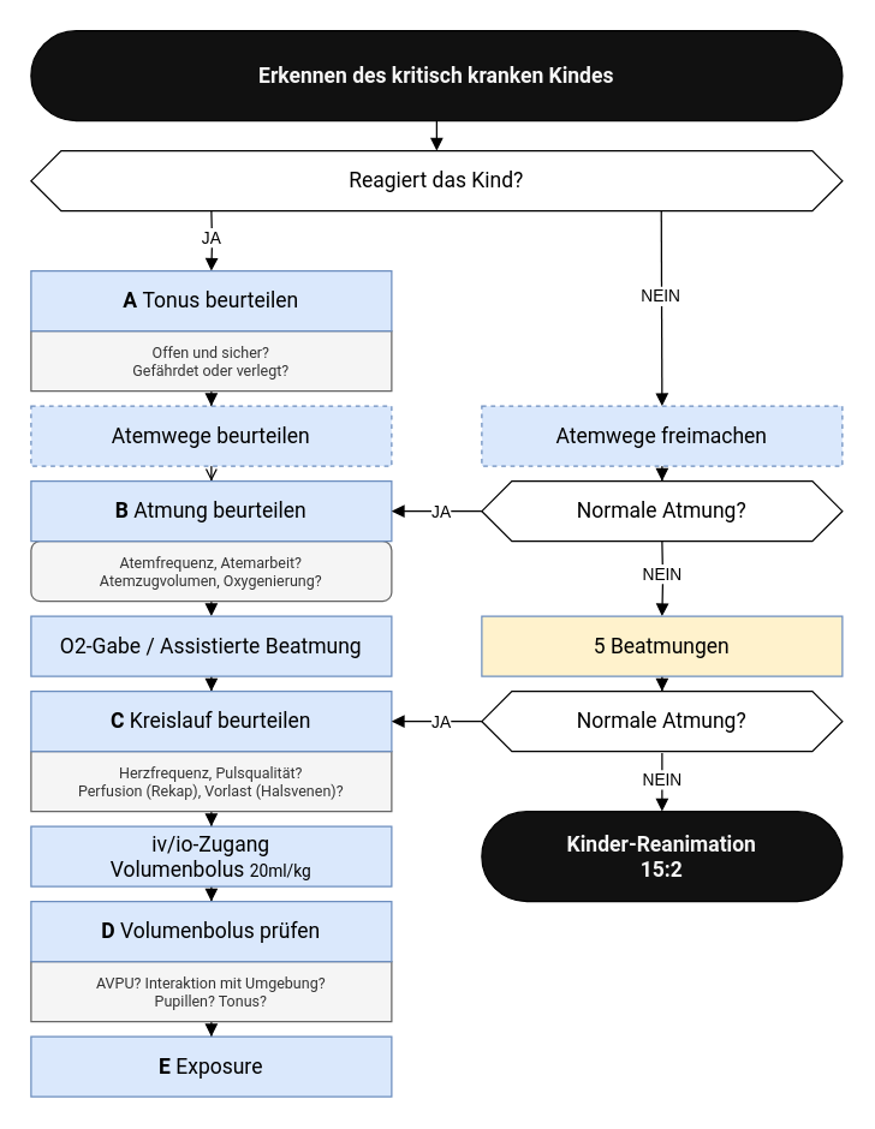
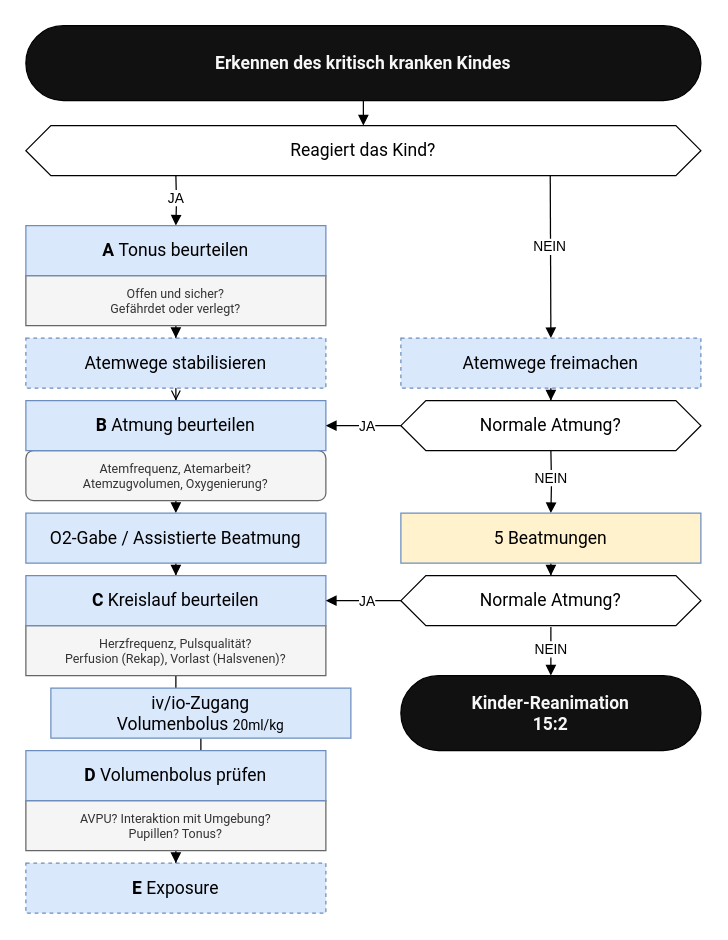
  <mxCell id="0" />
  <mxCell id="1" parent="0" />
  <mxCell id="2" style="edgeStyle=orthogonalEdgeStyle;shape=connector;rounded=0;orthogonalLoop=1;jettySize=auto;html=1;entryX=0.5;entryY=0;entryDx=0;entryDy=0;strokeColor=default;align=center;verticalAlign=middle;fontFamily=Helvetica;fontSize=11;fontColor=default;labelBackgroundColor=default;endArrow=block;endFill=1;" edge="1" parent="1" source="3" target="39"><mxGeometry relative="1" as="geometry" /></mxCell>
  <mxCell id="3" value="AVPU? Interaktion mit Umgebung?&lt;br&gt;Pupillen? Tonus?" style="rounded=0;whiteSpace=wrap;html=1;fillColor=#f5f5f5;strokeColor=#666666;fontFamily=&quot;Roboto&quot;, &quot;Helvetica Neue&quot;, sans-serif;fontSize=10;fontColor=#333333;labelBackgroundColor=none;" vertex="1" parent="1"><mxGeometry y="640" width="240" height="40" as="geometry" x="20" /></mxCell>
  <mxCell id="4" style="edgeStyle=orthogonalEdgeStyle;shape=connector;rounded=0;orthogonalLoop=1;jettySize=auto;html=1;entryX=0.5;entryY=0;entryDx=0;entryDy=0;strokeColor=default;align=center;verticalAlign=middle;fontFamily=Helvetica;fontSize=11;fontColor=default;labelBackgroundColor=default;endArrow=block;endFill=1;" edge="1" parent="1" source="5" target="37"><mxGeometry relative="1" as="geometry" /></mxCell>
  <mxCell id="5" value="Herzfrequenz, Pulsqualität?&lt;br&gt;Perfusion (Rekap), Vorlast (Halsvenen)?" style="rounded=0;whiteSpace=wrap;html=1;fillColor=#f5f5f5;strokeColor=#666666;fontFamily=&quot;Roboto&quot;, &quot;Helvetica Neue&quot;, sans-serif;fontSize=10;fontColor=#333333;labelBackgroundColor=none;" vertex="1" parent="1"><mxGeometry y="500" width="240" height="40" as="geometry" x="20" /></mxCell>
  <mxCell id="6" style="edgeStyle=orthogonalEdgeStyle;shape=connector;rounded=0;orthogonalLoop=1;jettySize=auto;html=1;exitX=0.5;exitY=1;exitDx=0;exitDy=0;entryX=0.5;entryY=0;entryDx=0;entryDy=0;strokeColor=default;align=center;verticalAlign=middle;fontFamily=Helvetica;fontSize=11;fontColor=default;labelBackgroundColor=default;endArrow=block;endFill=1;" edge="1" parent="1" source="7" target="29"><mxGeometry relative="1" as="geometry" /></mxCell>
  <mxCell id="7" value="Atemfrequenz, Atemarbeit?&lt;div&gt;Atemzugvolumen, Oxygenierung?&lt;/div&gt;" style="whiteSpace=wrap;html=1;fillColor=#f5f5f5;strokeColor=#666666;fontFamily=&quot;Roboto&quot;, &quot;Helvetica Neue&quot;, sans-serif;fontSize=10;fontColor=#333333;labelBackgroundColor=none;rounded=1;" vertex="1" parent="1"><mxGeometry y="360" width="240" height="40" as="geometry" x="20" /></mxCell>
  <mxCell id="8" style="edgeStyle=orthogonalEdgeStyle;shape=connector;rounded=0;orthogonalLoop=1;jettySize=auto;html=1;strokeColor=default;align=center;verticalAlign=middle;fontFamily=Helvetica;fontSize=11;fontColor=default;labelBackgroundColor=default;endArrow=block;endFill=1;" edge="1" parent="1" source="9" target="18"><mxGeometry relative="1" as="geometry" /></mxCell>
  <mxCell id="9" value="Offen und sicher?&lt;br&gt;Gefährdet oder verlegt?" style="rounded=0;whiteSpace=wrap;html=1;fillColor=#f5f5f5;strokeColor=#666666;fontFamily=&quot;Roboto&quot;, &quot;Helvetica Neue&quot;, sans-serif;fontSize=10;fontColor=#333333;labelBackgroundColor=none;" vertex="1" parent="1"><mxGeometry y="220" width="240" height="40" as="geometry" x="20" /></mxCell>
  <mxCell id="10" style="edgeStyle=orthogonalEdgeStyle;shape=connector;rounded=0;orthogonalLoop=1;jettySize=auto;html=1;strokeColor=default;align=center;verticalAlign=middle;fontFamily=Helvetica;fontSize=11;fontColor=default;labelBackgroundColor=default;endArrow=block;endFill=1;entryX=0.5;entryY=0;entryDx=0;entryDy=0;" parent="1" edge="1"><mxGeometry relative="1" as="geometry"><Array as="points"><mxPoint x="290" y="90" /><mxPoint x="290" y="90" /></Array><mxPoint x="290" y="100" as="targetPoint" /><mxPoint x="290" y="80" as="sourcePoint" /></mxGeometry></mxCell>
  <mxCell id="11" value="Erkennen des kritisch kranken Kindes" style="rounded=1;whiteSpace=wrap;html=1;arcSize=50;fillColor=#111111;fontColor=#F7F7F7;fontFamily=&quot;Roboto&quot;, &quot;Helvetica Neue&quot;, sans-serif;fontSize=14;fontStyle=1;labelBackgroundColor=none;strokeColor=default;" parent="1" vertex="1"><mxGeometry width="540" height="60" as="geometry" x="20" y="20" /></mxCell>
  <mxCell id="12" style="edgeStyle=orthogonalEdgeStyle;rounded=0;orthogonalLoop=1;jettySize=auto;html=1;exitX=0.625;exitY=1;exitDx=0;exitDy=0;entryX=0.5;entryY=0;entryDx=0;entryDy=0;endArrow=block;endFill=1;" edge="1" parent="1" target="20"><mxGeometry relative="1" as="geometry"><mxPoint x="440" y="180" as="targetPoint" /><mxPoint x="439.5" y="140" as="sourcePoint" /></mxGeometry></mxCell>
  <mxCell id="13" value="NEIN" style="edgeLabel;html=1;align=center;verticalAlign=middle;resizable=0;points=[];" vertex="1" connectable="0" parent="12"><mxGeometry x="-0.111" y="4" relative="1" as="geometry"><mxPoint x="-5" y="-1" as="offset" /></mxGeometry></mxCell>
  <mxCell id="14" value="Reagiert das Kind?" style="shape=hexagon;perimeter=hexagonPerimeter2;whiteSpace=wrap;html=1;fixedSize=1;fontSize=14;fontFamily=&quot;Roboto&quot;, &quot;Helvetica Neue&quot;, sans-serif;size=20;fontColor=default;labelBackgroundColor=none;" parent="1" vertex="1"><mxGeometry y="100" width="540" height="40" as="geometry" x="20" /></mxCell>
  <mxCell id="15" style="edgeStyle=orthogonalEdgeStyle;rounded=0;orthogonalLoop=1;jettySize=auto;html=1;exitX=0.625;exitY=1;exitDx=0;exitDy=0;endArrow=block;endFill=1;" edge="1" parent="1"><mxGeometry relative="1" as="geometry"><mxPoint x="140" y="180" as="targetPoint" /><mxPoint x="140" y="140" as="sourcePoint" /></mxGeometry></mxCell>
  <mxCell id="16" value="JA" style="edgeLabel;html=1;align=center;verticalAlign=middle;resizable=0;points=[];" vertex="1" connectable="0" parent="15"><mxGeometry x="-0.111" y="4" relative="1" as="geometry"><mxPoint x="-5" y="-1" as="offset" /></mxGeometry></mxCell>
  <mxCell id="17" style="edgeStyle=orthogonalEdgeStyle;rounded=0;orthogonalLoop=1;jettySize=auto;html=1;entryX=0.5;entryY=0;entryDx=0;entryDy=0;endArrow=open;endFill=1;" edge="1" parent="1" source="18" target="22"><mxGeometry relative="1" as="geometry" /></mxCell>
- <mxCell id="18" value="Atemwege beurteilen" style="rounded=0;whiteSpace=wrap;html=1;fillColor=#dae8fc;strokeColor=#6c8ebf;fontFamily=&quot;Roboto&quot;, &quot;Helvetica Neue&quot;, sans-serif;fontSize=14;dashed=1;fontColor=default;labelBackgroundColor=none;" vertex="1" parent="1"><mxGeometry y="270" width="240" height="40" as="geometry" x="20" /></mxCell>
+ <mxCell id="18" value="Atemwege stabilisieren" style="rounded=0;whiteSpace=wrap;html=1;fillColor=#dae8fc;strokeColor=#6c8ebf;fontFamily=&quot;Roboto&quot;, &quot;Helvetica Neue&quot;, sans-serif;fontSize=14;dashed=1;fontColor=default;labelBackgroundColor=none;" vertex="1" parent="1"><mxGeometry y="270" width="240" height="40" as="geometry" x="20" /></mxCell>
  <mxCell id="19" style="edgeStyle=orthogonalEdgeStyle;shape=connector;rounded=0;orthogonalLoop=1;jettySize=auto;html=1;strokeColor=default;align=center;verticalAlign=middle;fontFamily=Helvetica;fontSize=11;fontColor=default;labelBackgroundColor=default;endArrow=block;endFill=1;" edge="1" parent="1" source="20" target="25"><mxGeometry relative="1" as="geometry" /></mxCell>
  <mxCell id="20" value="Atemwege freimachen" style="rounded=0;whiteSpace=wrap;html=1;fillColor=#dae8fc;strokeColor=#6c8ebf;fontFamily=&quot;Roboto&quot;, &quot;Helvetica Neue&quot;, sans-serif;fontSize=14;dashed=1;fontColor=default;labelBackgroundColor=none;" vertex="1" parent="1"><mxGeometry x="320" y="270" width="240" height="40" as="geometry" /></mxCell>
  <mxCell id="21" value="&lt;b&gt;A &lt;/b&gt;Tonus beurteilen" style="rounded=0;whiteSpace=wrap;html=1;fillColor=#dae8fc;strokeColor=#6c8ebf;fontFamily=&quot;Roboto&quot;, &quot;Helvetica Neue&quot;, sans-serif;fontSize=14;fontColor=default;labelBackgroundColor=none;" vertex="1" parent="1"><mxGeometry y="180" width="240" height="40" as="geometry" x="20" /></mxCell>
  <mxCell id="22" value="&lt;b&gt;B&amp;nbsp;&lt;/b&gt;Atmung beurteilen" style="rounded=0;whiteSpace=wrap;html=1;fillColor=#dae8fc;strokeColor=#6c8ebf;fontFamily=&quot;Roboto&quot;, &quot;Helvetica Neue&quot;, sans-serif;fontSize=14;fontColor=default;labelBackgroundColor=none;" vertex="1" parent="1"><mxGeometry y="320" width="240" height="40" as="geometry" x="20" /></mxCell>
  <mxCell id="23" style="edgeStyle=orthogonalEdgeStyle;rounded=0;orthogonalLoop=1;jettySize=auto;html=1;entryX=1;entryY=0.5;entryDx=0;entryDy=0;endArrow=block;endFill=1;" edge="1" parent="1" source="25" target="22"><mxGeometry relative="1" as="geometry" /></mxCell>
  <mxCell id="24" value="JA" style="edgeLabel;html=1;align=center;verticalAlign=middle;resizable=0;points=[];" vertex="1" connectable="0" parent="23"><mxGeometry x="-0.079" y="1" relative="1" as="geometry"><mxPoint y="-1" as="offset" /></mxGeometry></mxCell>
  <mxCell id="25" value="Normale Atmung?" style="shape=hexagon;perimeter=hexagonPerimeter2;whiteSpace=wrap;html=1;fixedSize=1;fontSize=14;fontFamily=&quot;Roboto&quot;, &quot;Helvetica Neue&quot;, sans-serif;size=20;fontColor=default;labelBackgroundColor=none;" vertex="1" parent="1"><mxGeometry x="320" y="320" width="240" height="40" as="geometry" /></mxCell>
  <mxCell id="26" style="edgeStyle=orthogonalEdgeStyle;rounded=0;orthogonalLoop=1;jettySize=auto;html=1;exitX=0.625;exitY=1;exitDx=0;exitDy=0;endArrow=block;endFill=1;entryX=0.5;entryY=0;entryDx=0;entryDy=0;" edge="1" parent="1" target="31"><mxGeometry relative="1" as="geometry"><mxPoint x="440" y="400" as="targetPoint" /><mxPoint x="440" y="360" as="sourcePoint" /></mxGeometry></mxCell>
  <mxCell id="27" value="NEIN" style="edgeLabel;html=1;align=center;verticalAlign=middle;resizable=0;points=[];" vertex="1" connectable="0" parent="26"><mxGeometry x="-0.111" y="4" relative="1" as="geometry"><mxPoint x="-5" as="offset" /></mxGeometry></mxCell>
  <mxCell id="28" value="" style="edgeStyle=orthogonalEdgeStyle;shape=connector;rounded=0;orthogonalLoop=1;jettySize=auto;html=1;strokeColor=default;align=center;verticalAlign=middle;fontFamily=Helvetica;fontSize=11;fontColor=default;labelBackgroundColor=default;endArrow=block;endFill=1;" edge="1" parent="1" source="29" target="32"><mxGeometry relative="1" as="geometry" /></mxCell>
  <mxCell id="29" value="O2-Gabe / Assistierte Beatmung" style="rounded=0;whiteSpace=wrap;html=1;fillColor=#dae8fc;strokeColor=#6c8ebf;fontFamily=&quot;Roboto&quot;, &quot;Helvetica Neue&quot;, sans-serif;fontSize=14;fontColor=default;labelBackgroundColor=none;" vertex="1" parent="1"><mxGeometry y="410" width="240" height="40" as="geometry" x="20" /></mxCell>
  <mxCell id="30" value="" style="edgeStyle=orthogonalEdgeStyle;shape=connector;rounded=0;orthogonalLoop=1;jettySize=auto;html=1;strokeColor=default;align=center;verticalAlign=middle;fontFamily=Helvetica;fontSize=11;fontColor=default;labelBackgroundColor=default;endArrow=block;endFill=1;" edge="1" parent="1" source="31" target="33"><mxGeometry relative="1" as="geometry" /></mxCell>
  <mxCell id="31" value="5 Beatmungen" style="rounded=0;whiteSpace=wrap;html=1;fillColor=#fff2cc;strokeColor=#6c8ebf;fontFamily=&quot;Roboto&quot;, &quot;Helvetica Neue&quot;, sans-serif;fontSize=14;fontColor=default;labelBackgroundColor=none;" vertex="1" parent="1"><mxGeometry x="320" y="410" width="240" height="40" as="geometry" /></mxCell>
  <mxCell id="32" value="&lt;b&gt;C&amp;nbsp;&lt;/b&gt;Kreislauf beurteilen" style="rounded=0;whiteSpace=wrap;html=1;fillColor=#dae8fc;strokeColor=#6c8ebf;fontFamily=&quot;Roboto&quot;, &quot;Helvetica Neue&quot;, sans-serif;fontSize=14;fontColor=default;labelBackgroundColor=none;" vertex="1" parent="1"><mxGeometry y="460" width="240" height="40" as="geometry" x="20" /></mxCell>
  <mxCell id="33" value="Normale Atmung?" style="shape=hexagon;perimeter=hexagonPerimeter2;whiteSpace=wrap;html=1;fixedSize=1;fontSize=14;fontFamily=&quot;Roboto&quot;, &quot;Helvetica Neue&quot;, sans-serif;size=20;fontColor=default;labelBackgroundColor=none;" vertex="1" parent="1"><mxGeometry x="320" y="460" width="240" height="40" as="geometry" /></mxCell>
  <mxCell id="34" style="edgeStyle=orthogonalEdgeStyle;rounded=0;orthogonalLoop=1;jettySize=auto;html=1;entryX=1;entryY=0.5;entryDx=0;entryDy=0;endArrow=block;endFill=1;" edge="1" parent="1"><mxGeometry relative="1" as="geometry"><mxPoint x="320" y="480" as="sourcePoint" /><mxPoint x="260" y="480" as="targetPoint" /></mxGeometry></mxCell>
  <mxCell id="35" value="JA" style="edgeLabel;html=1;align=center;verticalAlign=middle;resizable=0;points=[];" vertex="1" connectable="0" parent="34"><mxGeometry x="-0.079" y="1" relative="1" as="geometry"><mxPoint y="-1" as="offset" /></mxGeometry></mxCell>
  <mxCell id="36" style="edgeStyle=orthogonalEdgeStyle;shape=connector;rounded=0;orthogonalLoop=1;jettySize=auto;html=1;entryX=0.5;entryY=0;entryDx=0;entryDy=0;strokeColor=default;align=center;verticalAlign=middle;fontFamily=Helvetica;fontSize=11;fontColor=default;labelBackgroundColor=default;endArrow=block;endFill=1;" edge="1" parent="1" source="37" target="38"><mxGeometry relative="1" as="geometry" /></mxCell>
- <mxCell id="37" value="iv/io-Zugang&lt;br&gt;Volumenbolus &lt;font style=&quot;font-size: 11px;&quot;&gt;20ml/kg&lt;/font&gt;" style="rounded=0;whiteSpace=wrap;html=1;fillColor=#dae8fc;strokeColor=#6c8ebf;fontFamily=&quot;Roboto&quot;, &quot;Helvetica Neue&quot;, sans-serif;fontSize=14;fontColor=default;labelBackgroundColor=none;" vertex="1" parent="1"><mxGeometry y="550" width="240" height="40" as="geometry" x="20" /></mxCell>
+ <mxCell id="37" value="iv/io-Zugang&lt;br&gt;Volumenbolus &lt;font style=&quot;font-size: 11px;&quot;&gt;20ml/kg&lt;/font&gt;" style="rounded=0;whiteSpace=wrap;html=1;fillColor=#dae8fc;strokeColor=#6c8ebf;fontFamily=&quot;Roboto&quot;, &quot;Helvetica Neue&quot;, sans-serif;fontSize=14;fontColor=default;labelBackgroundColor=none;" vertex="1" parent="1"><mxGeometry x="40" y="550" width="240" height="40" as="geometry" /></mxCell>
  <mxCell id="38" value="&lt;b&gt;D&amp;nbsp;&lt;/b&gt;Volumenbolus prüfen" style="rounded=0;whiteSpace=wrap;html=1;fillColor=#dae8fc;strokeColor=#6c8ebf;fontFamily=&quot;Roboto&quot;, &quot;Helvetica Neue&quot;, sans-serif;fontSize=14;fontColor=default;labelBackgroundColor=none;" vertex="1" parent="1"><mxGeometry y="600" width="240" height="40" as="geometry" x="20" /></mxCell>
- <mxCell id="39" value="&lt;b&gt;E&lt;/b&gt;&amp;nbsp;Exposure" style="rounded=0;whiteSpace=wrap;html=1;fillColor=#dae8fc;strokeColor=#6c8ebf;fontFamily=&quot;Roboto&quot;, &quot;Helvetica Neue&quot;, sans-serif;fontSize=14;fontColor=default;labelBackgroundColor=none;" vertex="1" parent="1"><mxGeometry y="690" width="240" height="40" as="geometry" x="20" /></mxCell>
+ <mxCell id="39" value="&lt;b&gt;E&lt;/b&gt;&amp;nbsp;Exposure" style="rounded=0;whiteSpace=wrap;html=1;fillColor=#dae8fc;strokeColor=#6c8ebf;fontFamily=&quot;Roboto&quot;, &quot;Helvetica Neue&quot;, sans-serif;fontSize=14;fontColor=default;labelBackgroundColor=none;dashed=1;" vertex="1" parent="1"><mxGeometry y="690" width="240" height="40" as="geometry" x="20" /></mxCell>
  <mxCell id="40" style="edgeStyle=orthogonalEdgeStyle;rounded=0;orthogonalLoop=1;jettySize=auto;html=1;exitX=0.625;exitY=1;exitDx=0;exitDy=0;endArrow=block;endFill=1;" edge="1" parent="1"><mxGeometry relative="1" as="geometry"><mxPoint x="440" y="540" as="targetPoint" /><mxPoint x="440" y="501" as="sourcePoint" /></mxGeometry></mxCell>
  <mxCell id="41" value="NEIN" style="edgeLabel;html=1;align=center;verticalAlign=middle;resizable=0;points=[];" vertex="1" connectable="0" parent="40"><mxGeometry x="-0.111" y="4" relative="1" as="geometry"><mxPoint x="-5" as="offset" /></mxGeometry></mxCell>
  <mxCell id="42" value="Kinder-Reanimation&lt;br&gt;15:2" style="rounded=1;whiteSpace=wrap;html=1;arcSize=50;fillColor=#111111;fontColor=#F7F7F7;fontFamily=&quot;Roboto&quot;, &quot;Helvetica Neue&quot;, sans-serif;fontSize=14;fontStyle=1;labelBackgroundColor=none;strokeColor=default;" vertex="1" parent="1"><mxGeometry x="320" y="540" width="240" height="60" as="geometry" /></mxCell>
